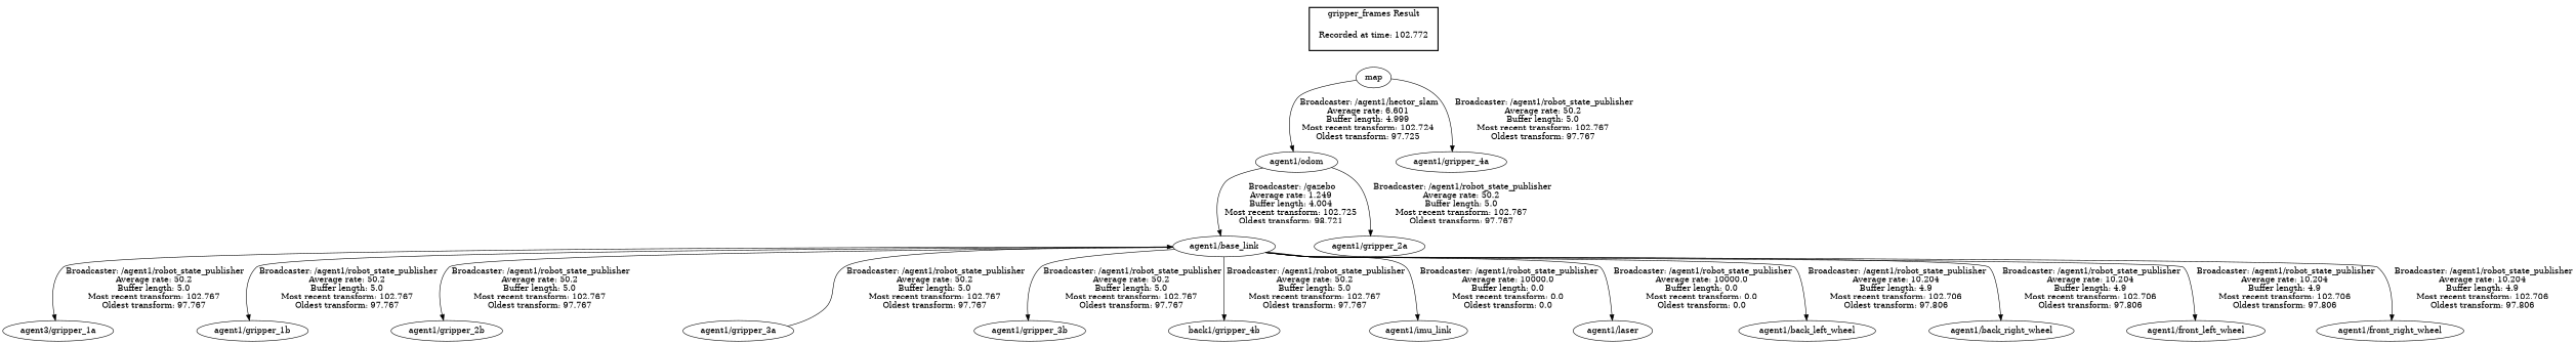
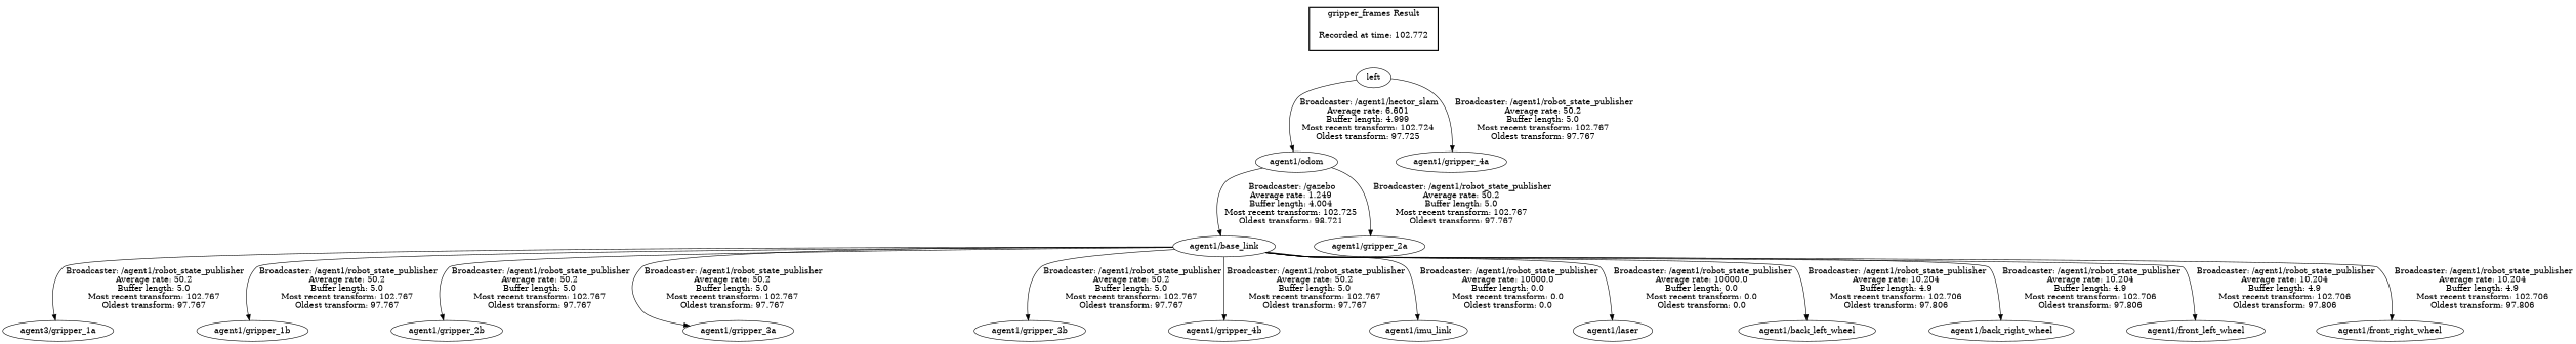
  digraph {
    "Recorded at time: 102.772" [shape=plaintext]
-   map
+   map [label=left]
    n3 [label="agent3/gripper_1a"]
    "agent1/base_link"
    "agent1/gripper_1b"
    "agent1/gripper_2b"
    "agent1/gripper_3a"
    "agent1/gripper_3b"
-   "agent1/gripper_4b" [label="back1/gripper_4b"]
+   "agent1/gripper_4b"
    "agent1/imu_link"
    "agent1/laser"
    "agent1/back_left_wheel"
    "agent1/back_right_wheel"
    "agent1/front_left_wheel"
    "agent1/front_right_wheel"
    "agent1/odom"
    "agent1/gripper_2a"
    "agent1/gripper_4a"
    subgraph cluster_1 {
      color=black
      label="gripper_frames Result"
      style=bold
      "Recorded at time: 102.772"
    }
    "Recorded at time: 102.772" -> map [style=invis]
    map -> "agent1/odom" [label=" Broadcaster: /agent1/hector_slam\nAverage rate: 6.601\nBuffer length: 4.999\nMost recent transform: 102.724\nOldest transform: 97.725\n"]
    map -> "agent1/gripper_4a" [label=" Broadcaster: /agent1/robot_state_publisher\nAverage rate: 50.2\nBuffer length: 5.0\nMost recent transform: 102.767\nOldest transform: 97.767\n"]
    "agent1/base_link" -> n3 [label=" Broadcaster: /agent1/robot_state_publisher\nAverage rate: 50.2\nBuffer length: 5.0\nMost recent transform: 102.767\nOldest transform: 97.767\n"]
    "agent1/base_link" -> "agent1/gripper_1b" [label=" Broadcaster: /agent1/robot_state_publisher\nAverage rate: 50.2\nBuffer length: 5.0\nMost recent transform: 102.767\nOldest transform: 97.767\n"]
    "agent1/base_link" -> "agent1/gripper_2b" [label=" Broadcaster: /agent1/robot_state_publisher\nAverage rate: 50.2\nBuffer length: 5.0\nMost recent transform: 102.767\nOldest transform: 97.767\n"]
-   "agent1/gripper_3a" -> "agent1/base_link" [label=" Broadcaster: /agent1/robot_state_publisher\nAverage rate: 50.2\nBuffer length: 5.0\nMost recent transform: 102.767\nOldest transform: 97.767\n"]
+   "agent1/base_link" -> "agent1/gripper_3a" [label=" Broadcaster: /agent1/robot_state_publisher\nAverage rate: 50.2\nBuffer length: 5.0\nMost recent transform: 102.767\nOldest transform: 97.767\n"]
    "agent1/base_link" -> "agent1/gripper_3b" [label=" Broadcaster: /agent1/robot_state_publisher\nAverage rate: 50.2\nBuffer length: 5.0\nMost recent transform: 102.767\nOldest transform: 97.767\n"]
    "agent1/base_link" -> "agent1/gripper_4b" [label=" Broadcaster: /agent1/robot_state_publisher\nAverage rate: 50.2\nBuffer length: 5.0\nMost recent transform: 102.767\nOldest transform: 97.767\n"]
    "agent1/base_link" -> "agent1/imu_link" [label=" Broadcaster: /agent1/robot_state_publisher\nAverage rate: 10000.0\nBuffer length: 0.0\nMost recent transform: 0.0\nOldest transform: 0.0\n"]
    "agent1/base_link" -> "agent1/laser" [label=" Broadcaster: /agent1/robot_state_publisher\nAverage rate: 10000.0\nBuffer length: 0.0\nMost recent transform: 0.0\nOldest transform: 0.0\n"]
    "agent1/base_link" -> "agent1/back_left_wheel" [label=" Broadcaster: /agent1/robot_state_publisher\nAverage rate: 10.204\nBuffer length: 4.9\nMost recent transform: 102.706\nOldest transform: 97.806\n"]
    "agent1/base_link" -> "agent1/back_right_wheel" [label=" Broadcaster: /agent1/robot_state_publisher\nAverage rate: 10.204\nBuffer length: 4.9\nMost recent transform: 102.706\nOldest transform: 97.806\n"]
    "agent1/base_link" -> "agent1/front_left_wheel" [label=" Broadcaster: /agent1/robot_state_publisher\nAverage rate: 10.204\nBuffer length: 4.9\nMost recent transform: 102.706\nOldest transform: 97.806\n"]
    "agent1/base_link" -> "agent1/front_right_wheel" [label=" Broadcaster: /agent1/robot_state_publisher\nAverage rate: 10.204\nBuffer length: 4.9\nMost recent transform: 102.706\nOldest transform: 97.806\n"]
    "agent1/odom" -> "agent1/base_link" [label=" Broadcaster: /gazebo\nAverage rate: 1.249\nBuffer length: 4.004\nMost recent transform: 102.725\nOldest transform: 98.721\n"]
    "agent1/odom" -> "agent1/gripper_2a" [label=" Broadcaster: /agent1/robot_state_publisher\nAverage rate: 50.2\nBuffer length: 5.0\nMost recent transform: 102.767\nOldest transform: 97.767\n"]
  }
